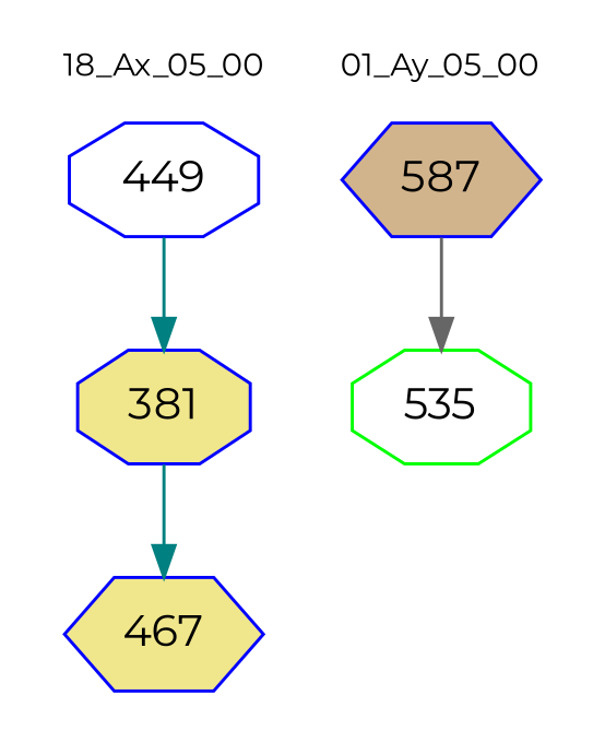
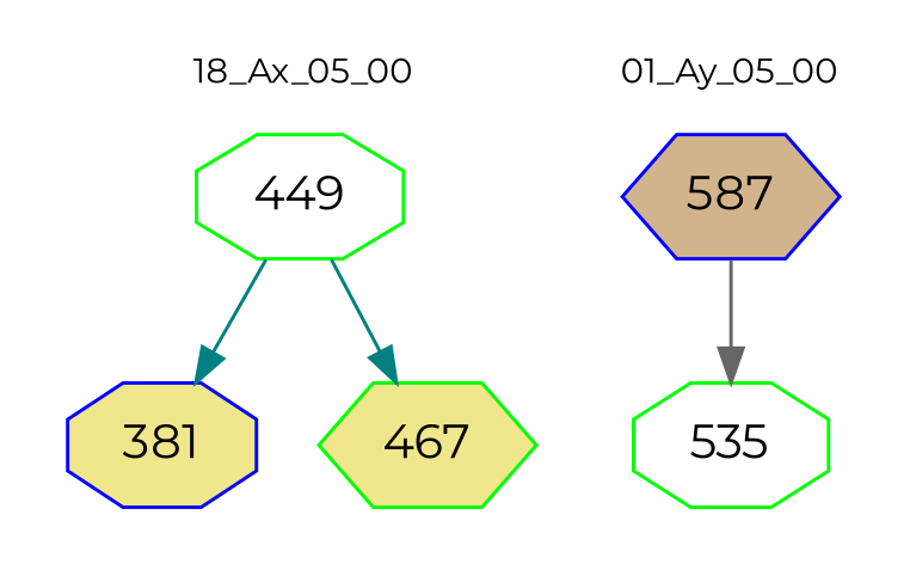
  digraph {
    fontname=Montserrat
    node [color=blue fillcolor=white fontname=Montserrat shape=octagon style=filled]
    edge [color=teal fontname=Montserrat style=solid]
-   n1 [label=449]
+   n1 [color=green label=449]
    n2 [fillcolor=khaki label=381]
-   n3 [fillcolor=khaki label=467 shape=hexagon]
+   n3 [color=green fillcolor=khaki label=467 shape=hexagon]
    n4 [fillcolor=tan label=587 shape=hexagon]
    n5 [color=green label=535]
    subgraph cluster_1 {
      color=white
      fontsize=10
      label="18_Ax_05_00"
      n1
      n2
      n3
    }
    subgraph cluster_2 {
      color=white
      fontsize=10
      label="01_Ay_05_00"
      n4
      n5
    }
    n1 -> n2
-   n2 -> n3
+   n1 -> n3
    n4 -> n5 [color=gray40]
  }
